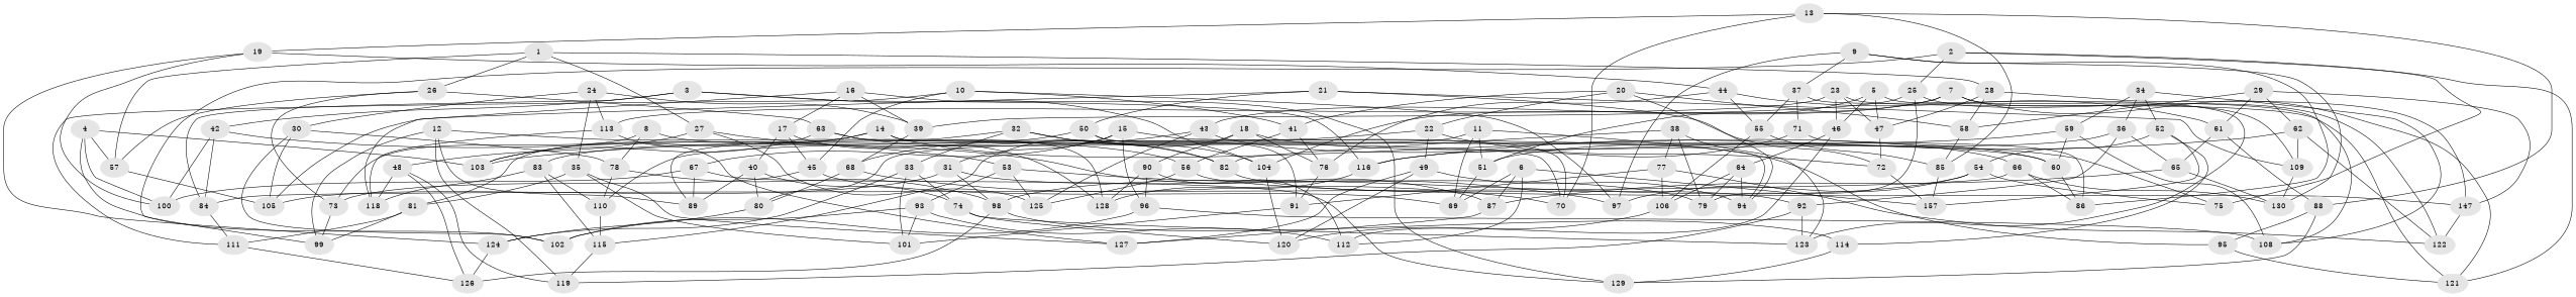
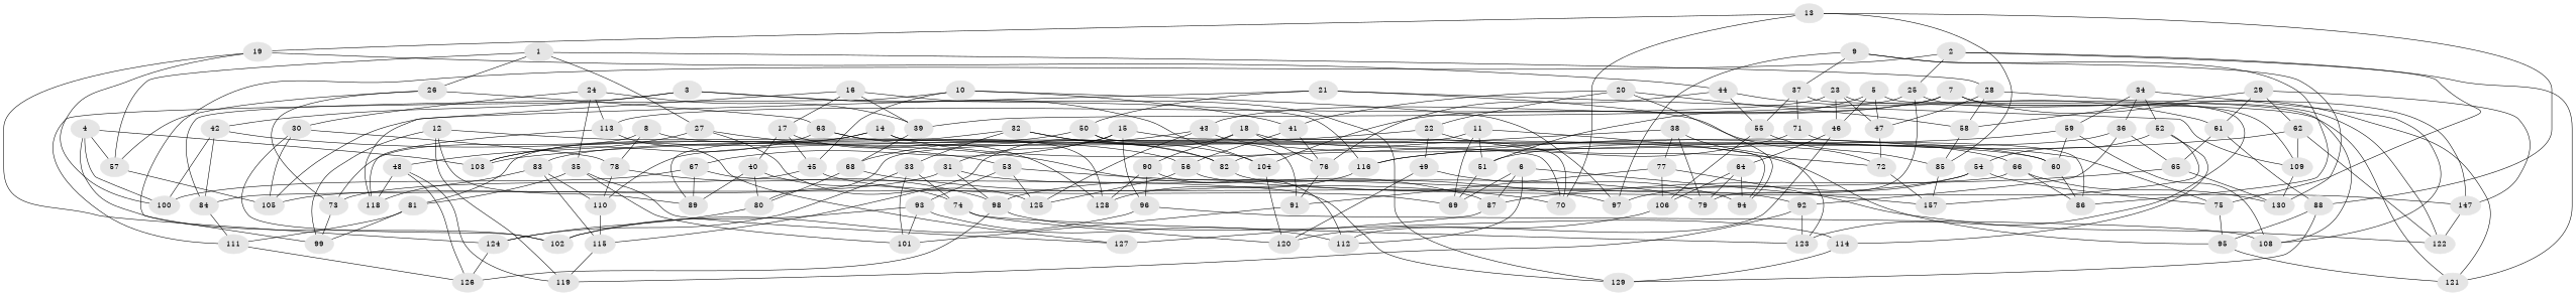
  graph {
    node [color=gray90 style=filled]
    1
    26
    27
    28
    57
    73
    63
    87
    48
    125
    47
    58
    n13 [label=147]
    105
    2
    25
    75
    99
    121
    39
    79
    122
    95
    3
    42
    84
    104
    116
    100
    53
    111
    120
    128
    4
    102
    103
    5
    46
    51
    108
    112
    64
    72
    69
    6
    n46 [label=157]
    127
    7
    43
    109
    60
    68
    130
    8
    78
    86
    71
    110
    98
    9
    37
    97
    55
    123
    10
    41
    45
    56
    76
    126
    11
    80
    124
    12
    89
    119
    13
    19
    70
    85
    88
    44
    129
    14
    66
    81
    15
    31
    67
    94
    96
    16
    17
    118
    40
    74
    18
    90
    115
    91
    61
    20
    22
    49
    21
    50
    83
    23
    113
    24
    30
    35
    101
    82
    29
    62
    65
    114
    32
    33
    92
    34
    36
    52
    59
    54
    106
    38
    77
    93
    1 -- 26
    1 -- 27
    1 -- 28
    1 -- 57
    26 -- 57
    26 -- 73
    26 -- 63
    27 -- 87
    27 -- 48
    27 -- 125
    28 -- 47
    28 -- 58
    28 -- n13
    57 -- 105
    73 -- 99
    63 -- 128
    63 -- 103
    63 -- 82
    87 -- 127
    48 -- 126
    48 -- 119
    48 -- 118
    47 -- 72
    58 -- 85
    n13 -- 122
    2 -- 25
    2 -- 75
    2 -- 99
    2 -- 121
    25 -- 39
    25 -- 79
    25 -- 122
+   75 -- 95
    39 -- 68
    95 -- 121
    3 -- 42
    3 -- 84
    3 -- 104
    3 -- 116
    42 -- 84
    42 -- 100
    42 -- 53
    84 -- 111
    104 -- 120
    116 -- 128
    53 -- 125
    53 -- 97
    53 -- 93
    111 -- 126
    4 -- 57
    4 -- 100
    4 -- 102
    4 -- 103
    5 -- 47
    5 -- 46
    5 -- 51
    5 -- 108
    46 -- 112
    46 -- 64
    51 -- 69
    64 -- 79
    64 -- 94
    64 -- 106
    72 -- n46
    6 -- 87
    6 -- 112
    6 -- 69
    6 -- n46
    7 -- 121
    7 -- 104
    7 -- 43
    7 -- 109
    43 -- 125
    43 -- 60
    43 -- 68
    109 -- 130
    60 -- 86
    68 -- 80
    68 -- 70
    8 -- 73
    8 -- 60
    8 -- 78
    78 -- 110
    78 -- 98
    71 -- 116
    71 -- 86
    110 -- 115
    98 -- 126
    98 -- 114
    9 -- 130
    9 -- 86
    9 -- 37
    9 -- 97
    37 -- 71
    37 -- 55
    37 -- 123
    55 -- 85
    55 -- 106
    10 -- 111
    10 -- 97
    10 -- 41
    10 -- 45
    41 -- 56
    41 -- 76
    45 -- 73
    45 -- 69
    56 -- 125
    56 -- n13
    76 -- 91
    11 -- 95
    11 -- 51
    11 -- 69
    11 -- 80
    80 -- 124
    124 -- 126
    12 -- 99
    12 -- 56
    12 -- 89
    12 -- 119
    13 -- 19
    13 -- 70
    13 -- 85
    13 -- 88
    19 -- 100
    19 -- 124
    19 -- 44
    85 -- n46
    88 -- 95
    88 -- 129
    44 -- 55
    44 -- 76
    44 -- 61
    14 -- 103
    14 -- 70
    14 -- 66
    14 -- 81
    66 -- 84
    66 -- 130
    66 -- 86
    81 -- 99
    81 -- 111
    15 -- 31
    15 -- 67
    15 -- 94
    15 -- 96
    31 -- 105
    31 -- 79
    31 -- 98
    67 -- 100
    67 -- 89
    67 -- 129
    96 -- 102
    96 -- 108
    16 -- 39
    16 -- 129
    16 -- 17
    16 -- 118
    17 -- 128
    17 -- 45
    17 -- 40
    40 -- 80
    40 -- 89
    40 -- 74
    74 -- 120
    74 -- 123
    18 -- 75
    18 -- 76
    18 -- 90
    18 -- 115
    90 -- 128
    90 -- 112
    90 -- 96
    115 -- 119
    91 -- 101
    61 -- 88
    61 -- 65
    20 -- 58
    20 -- 41
    20 -- 94
    20 -- 22
    22 -- 72
    22 -- 110
    22 -- 49
    49 -- 120
-   49 -- 127
    49 -- 94
    21 -- 105
    21 -- 72
    21 -- 109
    21 -- 50
    50 -- 70
    50 -- 91
    50 -- 83
    83 -- 110
    83 -- 118
    83 -- 115
    23 -- 47
    23 -- 121
    23 -- 46
    23 -- 113
    113 -- 127
    113 -- 118
    24 -- 39
    24 -- 113
    24 -- 30
    24 -- 35
    30 -- 105
    30 -- 102
    30 -- 78
    35 -- 127
    35 -- 81
    35 -- 101
    82 -- 92
    29 -- 58
    29 -- n13
    29 -- 61
    29 -- 62
    62 -- 122
    62 -- 116
    62 -- 109
    65 -- 87
    65 -- 130
    114 -- 129
    32 -- 104
    32 -- 89
    32 -- 82
    32 -- 33
    33 -- 124
    33 -- 74
    33 -- 101
    92 -- 123
    92 -- 119
    34 -- 108
    34 -- 36
    34 -- 52
    34 -- 59
    36 -- 51
    36 -- 65
    36 -- 92
    52 -- n46
    52 -- 114
    52 -- 54
    59 -- 103
    59 -- 108
    59 -- 60
    54 -- 75
    54 -- 98
    54 -- 97
    106 -- 120
    38 -- 79
    38 -- 123
    38 -- 82
    38 -- 77
    77 -- 122
    77 -- 91
    77 -- 106
    93 -- 102
    93 -- 112
    93 -- 101
  }
